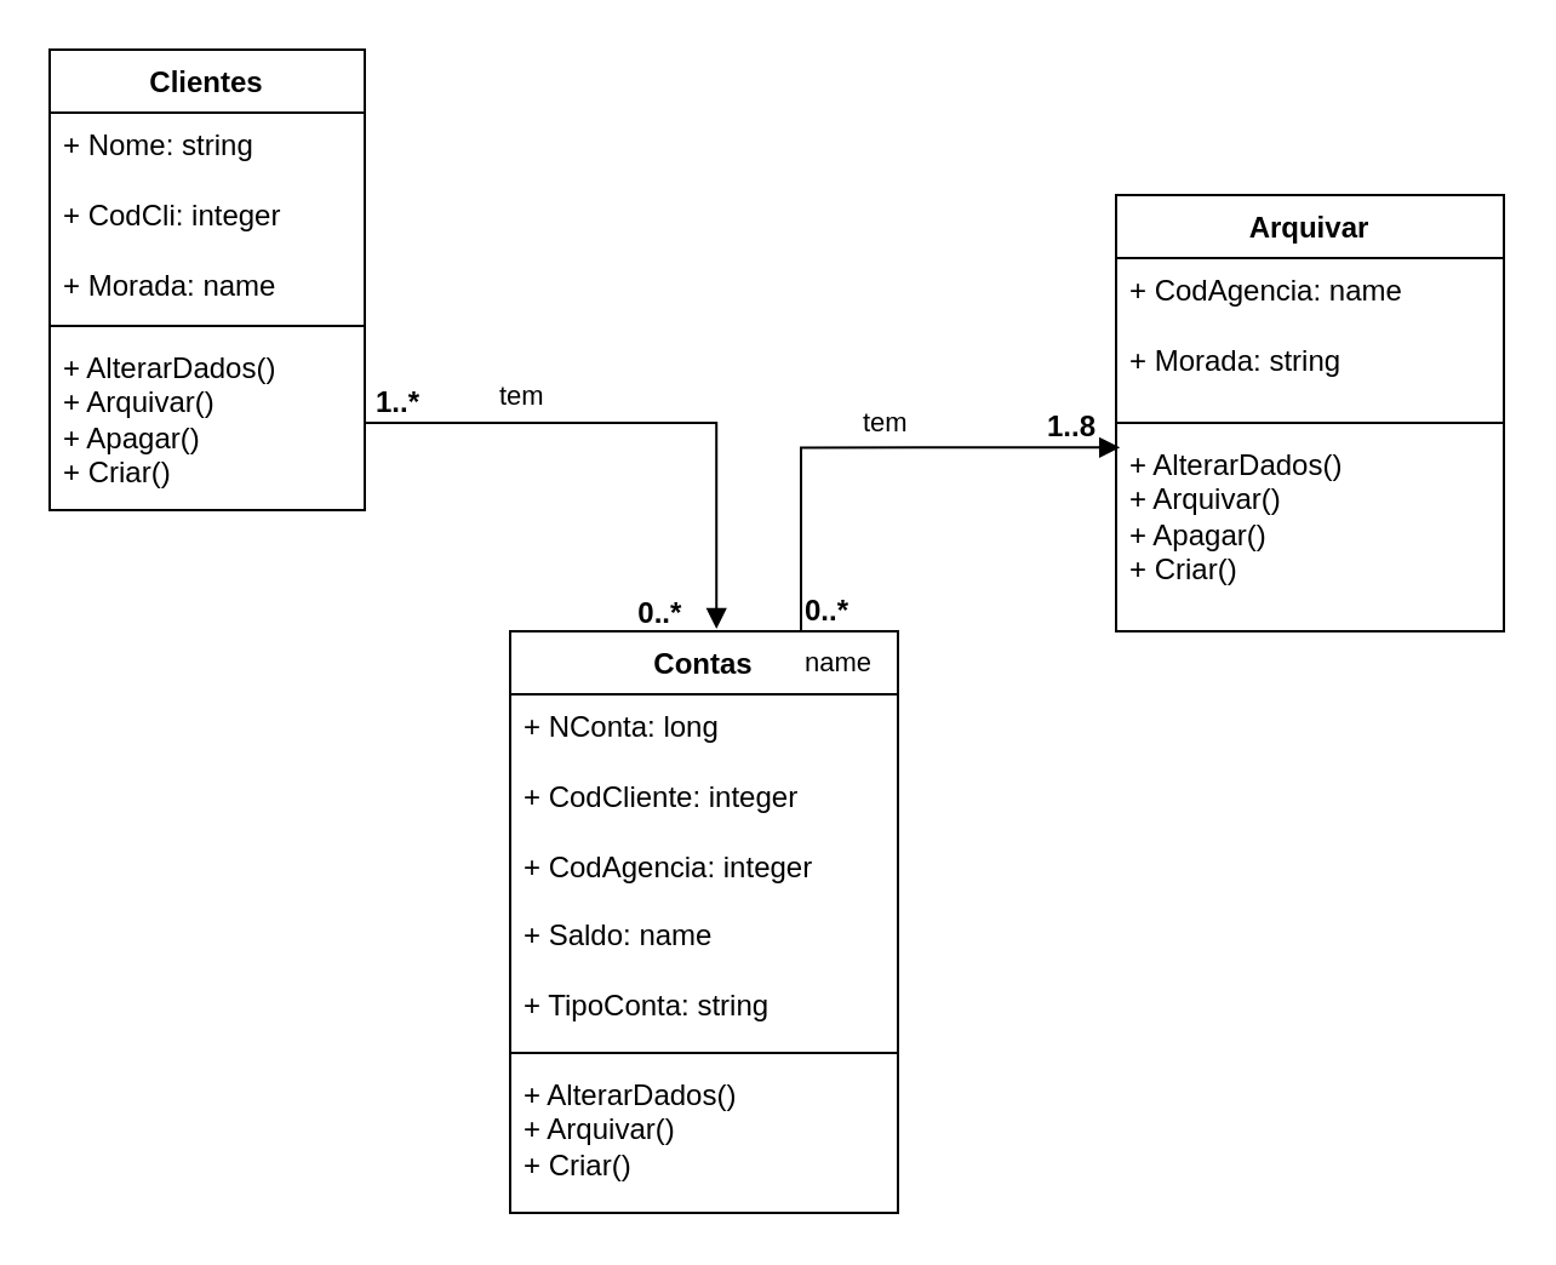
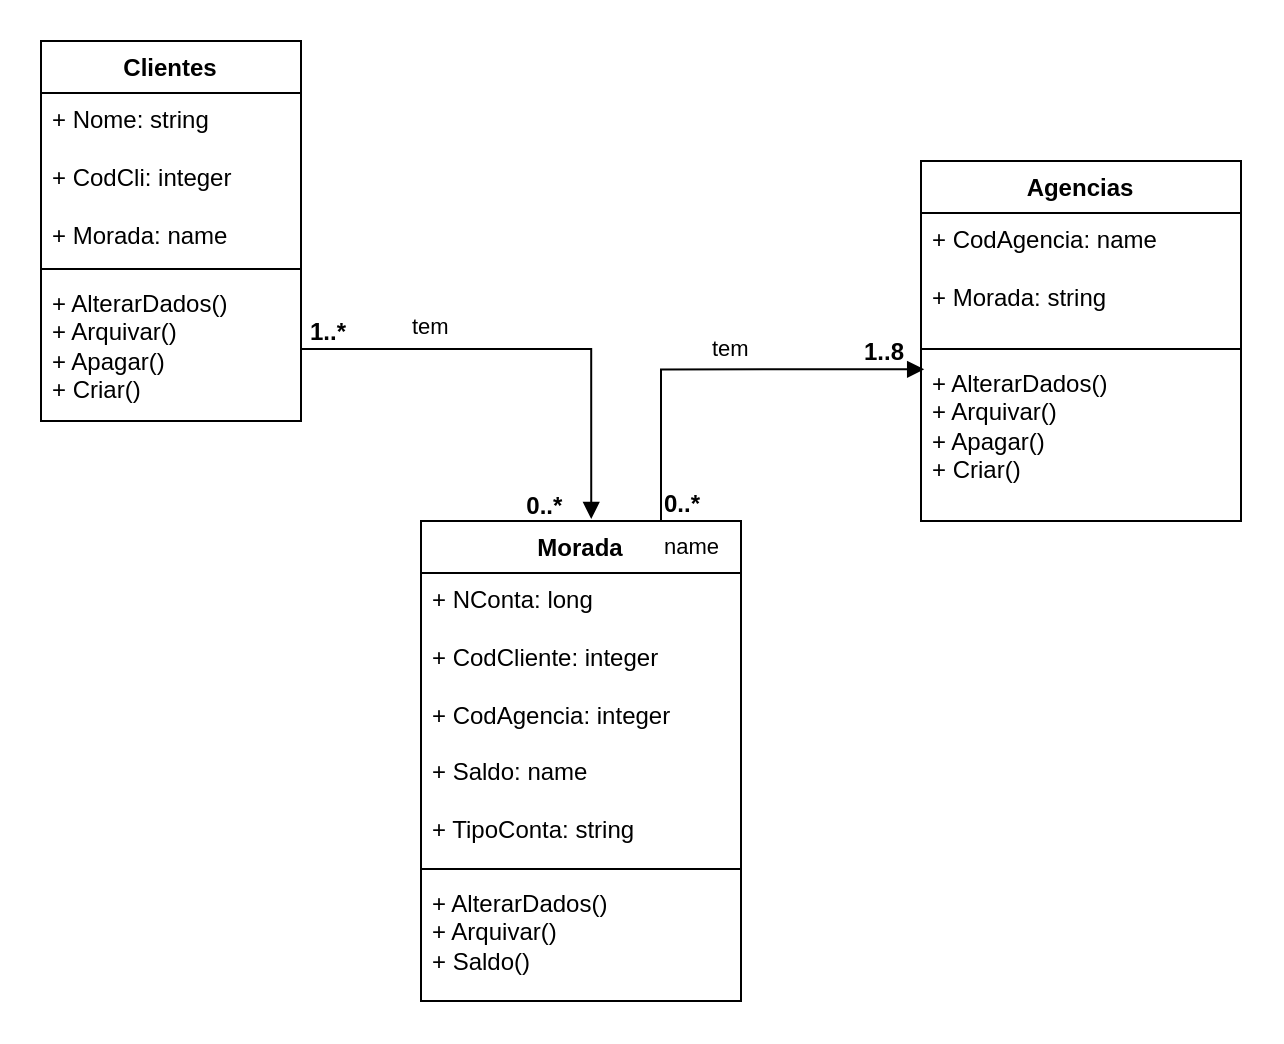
  <mxCell id="0" />
  <mxCell id="1" parent="0" />
  <mxCell id="2" value="Clientes" style="swimlane;fontStyle=1;align=center;verticalAlign=top;childLayout=stackLayout;horizontal=1;startSize=26;horizontalStack=0;resizeParent=1;resizeParentMax=0;resizeLast=0;collapsible=1;marginBottom=0;whiteSpace=wrap;html=1;" vertex="1" parent="1"><mxGeometry x="20" y="20" width="130" height="190" as="geometry" /></mxCell>
  <mxCell id="3" value="+ Nome: string&lt;br&gt;&lt;br&gt;+ CodCli: integer&lt;br&gt;&lt;br&gt;+ Morada: name" style="text;strokeColor=none;fillColor=none;align=left;verticalAlign=top;spacingLeft=4;spacingRight=4;overflow=hidden;rotatable=0;points=[[0,0.5],[1,0.5]];portConstraint=eastwest;whiteSpace=wrap;html=1;" vertex="1" parent="2"><mxGeometry y="26" width="130" height="84" as="geometry" /></mxCell>
  <mxCell id="4" value="" style="line;strokeWidth=1;fillColor=none;align=left;verticalAlign=middle;spacingTop=-1;spacingLeft=3;spacingRight=3;rotatable=0;labelPosition=right;points=[];portConstraint=eastwest;strokeColor=inherit;" vertex="1" parent="2"><mxGeometry y="110" width="130" height="8" as="geometry" /></mxCell>
  <mxCell id="5" value="+ AlterarDados()&lt;br&gt;+ Arquivar()&lt;br&gt;+ Apagar()&lt;br&gt;+ Criar()" style="text;strokeColor=none;fillColor=none;align=left;verticalAlign=top;spacingLeft=4;spacingRight=4;overflow=hidden;rotatable=0;points=[[0,0.5],[1,0.5]];portConstraint=eastwest;whiteSpace=wrap;html=1;" vertex="1" parent="2"><mxGeometry y="118" width="130" height="72" as="geometry" /></mxCell>
- <mxCell id="6" value="Arquivar" style="swimlane;fontStyle=1;align=center;verticalAlign=top;childLayout=stackLayout;horizontal=1;startSize=26;horizontalStack=0;resizeParent=1;resizeParentMax=0;resizeLast=0;collapsible=1;marginBottom=0;whiteSpace=wrap;html=1;" vertex="1" parent="1"><mxGeometry x="460" y="80" width="160" height="180" as="geometry" /></mxCell>
+ <mxCell id="6" value="Agencias" style="swimlane;fontStyle=1;align=center;verticalAlign=top;childLayout=stackLayout;horizontal=1;startSize=26;horizontalStack=0;resizeParent=1;resizeParentMax=0;resizeLast=0;collapsible=1;marginBottom=0;whiteSpace=wrap;html=1;" vertex="1" parent="1"><mxGeometry x="460" y="80" width="160" height="180" as="geometry" /></mxCell>
  <mxCell id="7" value="+ CodAgencia: name&lt;br&gt;&lt;br&gt;+ Morada: string" style="text;strokeColor=none;fillColor=none;align=left;verticalAlign=top;spacingLeft=4;spacingRight=4;overflow=hidden;rotatable=0;points=[[0,0.5],[1,0.5]];portConstraint=eastwest;whiteSpace=wrap;html=1;" vertex="1" parent="6"><mxGeometry y="26" width="160" height="64" as="geometry" /></mxCell>
  <mxCell id="8" value="" style="line;strokeWidth=1;fillColor=none;align=left;verticalAlign=middle;spacingTop=-1;spacingLeft=3;spacingRight=3;rotatable=0;labelPosition=right;points=[];portConstraint=eastwest;strokeColor=inherit;" vertex="1" parent="6"><mxGeometry y="90" width="160" height="8" as="geometry" /></mxCell>
  <mxCell id="9" value="+ AlterarDados()&lt;br style=&quot;border-color: var(--border-color);&quot;&gt;+ Arquivar()&lt;br style=&quot;border-color: var(--border-color);&quot;&gt;+ Apagar()&lt;br style=&quot;border-color: var(--border-color);&quot;&gt;+ Criar()" style="text;strokeColor=none;fillColor=none;align=left;verticalAlign=top;spacingLeft=4;spacingRight=4;overflow=hidden;rotatable=0;points=[[0,0.5],[1,0.5]];portConstraint=eastwest;whiteSpace=wrap;html=1;" vertex="1" parent="6"><mxGeometry y="98" width="160" height="82" as="geometry" /></mxCell>
- <mxCell id="10" value="Contas" style="swimlane;fontStyle=1;align=center;verticalAlign=top;childLayout=stackLayout;horizontal=1;startSize=26;horizontalStack=0;resizeParent=1;resizeParentMax=0;resizeLast=0;collapsible=1;marginBottom=0;whiteSpace=wrap;html=1;" vertex="1" parent="1"><mxGeometry x="210" y="260" width="160" height="240" as="geometry" /></mxCell>
+ <mxCell id="10" value="Morada" style="swimlane;fontStyle=1;align=center;verticalAlign=top;childLayout=stackLayout;horizontal=1;startSize=26;horizontalStack=0;resizeParent=1;resizeParentMax=0;resizeLast=0;collapsible=1;marginBottom=0;whiteSpace=wrap;html=1;" vertex="1" parent="1"><mxGeometry x="210" y="260" width="160" height="240" as="geometry" /></mxCell>
  <mxCell id="11" value="+ NConta: long&lt;br&gt;&lt;br&gt;+ CodCliente: integer&lt;br&gt;&lt;br&gt;+ CodAgencia: integer&lt;br&gt;&lt;br&gt;+ Saldo: name&lt;br&gt;&lt;br&gt;+ TipoConta: string" style="text;strokeColor=none;fillColor=none;align=left;verticalAlign=top;spacingLeft=4;spacingRight=4;overflow=hidden;rotatable=0;points=[[0,0.5],[1,0.5]];portConstraint=eastwest;whiteSpace=wrap;html=1;" vertex="1" parent="10"><mxGeometry y="26" width="160" height="144" as="geometry" /></mxCell>
  <mxCell id="12" value="" style="line;strokeWidth=1;fillColor=none;align=left;verticalAlign=middle;spacingTop=-1;spacingLeft=3;spacingRight=3;rotatable=0;labelPosition=right;points=[];portConstraint=eastwest;strokeColor=inherit;" vertex="1" parent="10"><mxGeometry y="170" width="160" height="8" as="geometry" /></mxCell>
- <mxCell id="13" value="+ AlterarDados()&lt;br style=&quot;border-color: var(--border-color);&quot;&gt;+ Arquivar()&lt;br style=&quot;border-color: var(--border-color);&quot;&gt;+ Criar()" style="text;strokeColor=none;fillColor=none;align=left;verticalAlign=top;spacingLeft=4;spacingRight=4;overflow=hidden;rotatable=0;points=[[0,0.5],[1,0.5]];portConstraint=eastwest;whiteSpace=wrap;html=1;" vertex="1" parent="10"><mxGeometry y="178" width="160" height="62" as="geometry" /></mxCell>
+ <mxCell id="13" value="+ AlterarDados()&lt;br style=&quot;border-color: var(--border-color);&quot;&gt;+ Arquivar()&lt;br style=&quot;border-color: var(--border-color);&quot;&gt;+ Saldo()" style="text;strokeColor=none;fillColor=none;align=left;verticalAlign=top;spacingLeft=4;spacingRight=4;overflow=hidden;rotatable=0;points=[[0,0.5],[1,0.5]];portConstraint=eastwest;whiteSpace=wrap;html=1;" vertex="1" parent="10"><mxGeometry y="178" width="160" height="62" as="geometry" /></mxCell>
  <mxCell id="14" value="tem" style="endArrow=block;endFill=1;html=1;edgeStyle=orthogonalEdgeStyle;align=left;verticalAlign=top;rounded=0;exitX=1;exitY=0.5;exitDx=0;exitDy=0;entryX=0.532;entryY=-0.004;entryDx=0;entryDy=0;entryPerimeter=0;" edge="1" parent="1" source="5" target="10"><mxGeometry x="-0.53" y="24" relative="1" as="geometry"><mxPoint x="350" y="260" as="sourcePoint" /><mxPoint x="510" y="260" as="targetPoint" /><mxPoint as="offset" /></mxGeometry></mxCell>
  <mxCell id="15" value="&lt;b&gt;&lt;font style=&quot;font-size: 12px;&quot;&gt;1..*&lt;/font&gt;&lt;/b&gt;" style="edgeLabel;resizable=0;html=1;align=left;verticalAlign=bottom;" connectable="0" vertex="1" parent="14"><mxGeometry x="-1" relative="1" as="geometry"><mxPoint x="3" as="offset" /></mxGeometry></mxCell>
  <mxCell id="16" value="&amp;nbsp;0..*" style="text;align=center;fontStyle=1;verticalAlign=middle;spacingLeft=3;spacingRight=3;strokeColor=none;rotatable=0;points=[[0,0.5],[1,0.5]];portConstraint=eastwest;html=1;" vertex="1" parent="1"><mxGeometry x="230" y="240" width="80" height="26" as="geometry" /></mxCell>
  <mxCell id="17" value="name" style="endArrow=block;endFill=1;html=1;edgeStyle=orthogonalEdgeStyle;align=left;verticalAlign=top;rounded=0;exitX=0.75;exitY=0;exitDx=0;exitDy=0;entryX=0.01;entryY=0.075;entryDx=0;entryDy=0;entryPerimeter=0;" edge="1" parent="1" source="10" target="9"><mxGeometry x="-1" relative="1" as="geometry"><mxPoint x="350" y="260" as="sourcePoint" /><mxPoint x="510" y="260" as="targetPoint" /></mxGeometry></mxCell>
  <mxCell id="18" value="&lt;font style=&quot;font-size: 12px;&quot;&gt;&lt;b&gt;0..*&lt;/b&gt;&lt;/font&gt;" style="edgeLabel;resizable=0;html=1;align=left;verticalAlign=bottom;" connectable="0" vertex="1" parent="17"><mxGeometry x="-1" relative="1" as="geometry"><mxPoint as="offset" /></mxGeometry></mxCell>
  <mxCell id="19" value="&lt;b&gt;&lt;font style=&quot;font-size: 12px;&quot;&gt;1..8&lt;/font&gt;&lt;/b&gt;" style="edgeLabel;resizable=0;html=1;align=left;verticalAlign=bottom;" connectable="0" vertex="1" parent="1"><mxGeometry x="430" y="184" as="geometry" /></mxCell>
  <mxCell id="20" value="&lt;span style=&quot;font-size: 11px; background-color: rgb(255, 255, 255);&quot;&gt;tem&lt;/span&gt;" style="text;whiteSpace=wrap;html=1;" vertex="1" parent="1"><mxGeometry x="354" y="160" width="50" height="40" as="geometry" /></mxCell>
